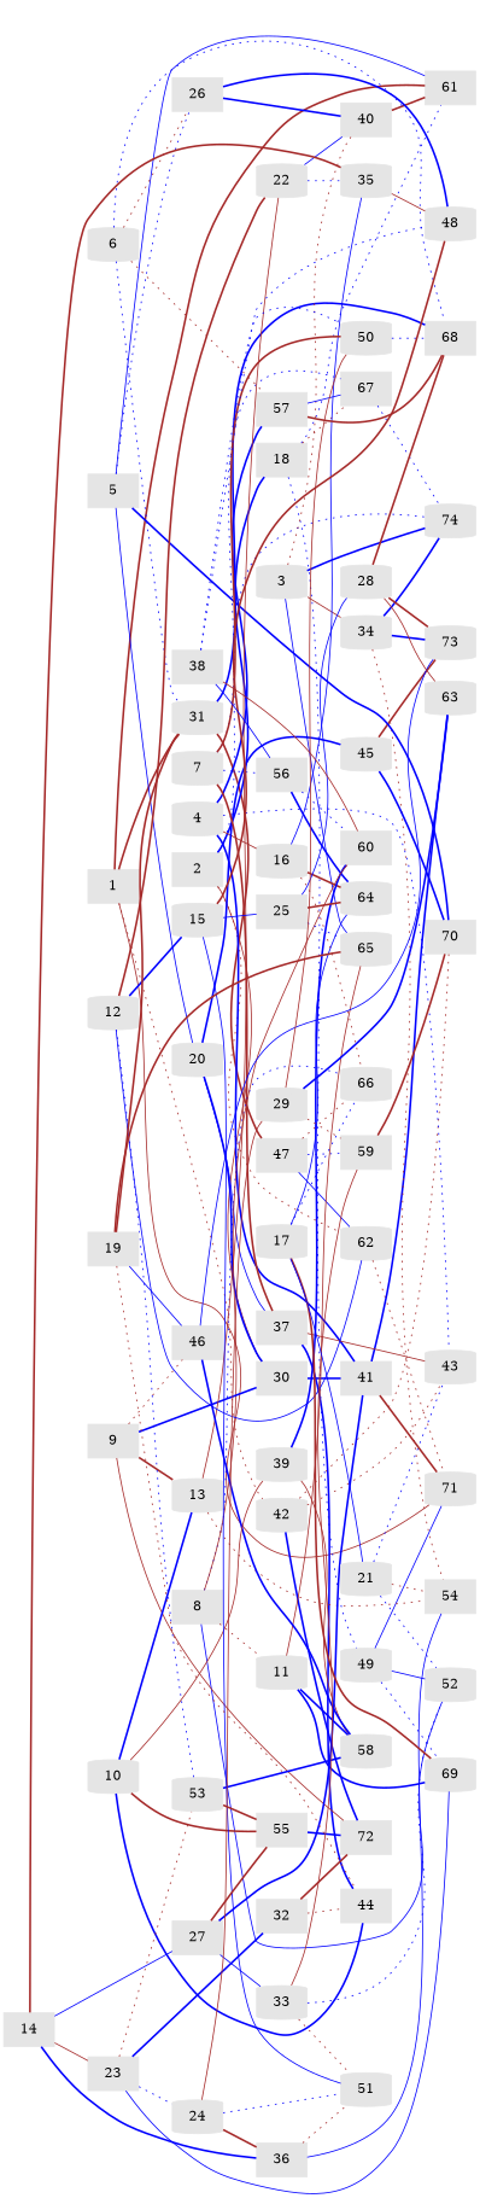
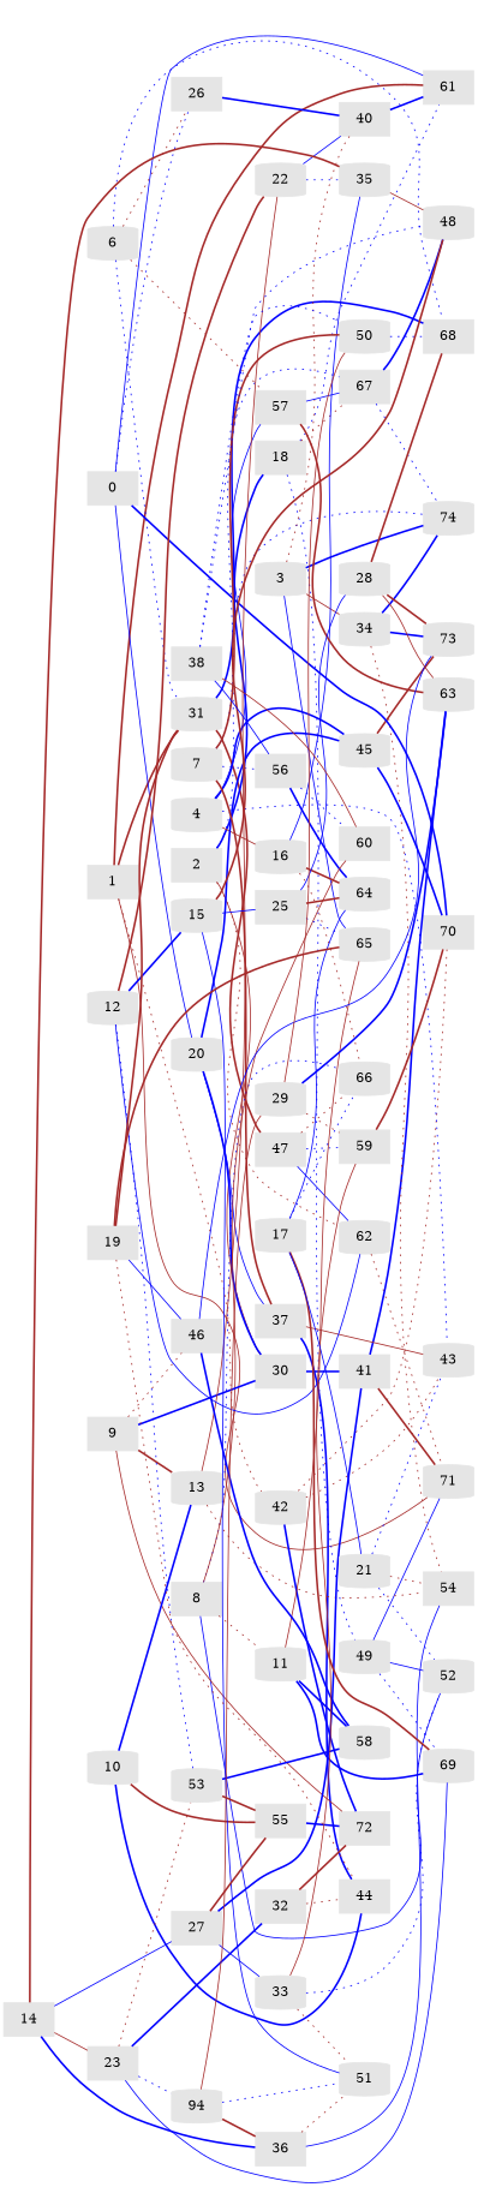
  graph {
    rankdir=LR
    node [color=gray90 shape=cylinder style=filled]
    edge [color=blue style=bold]
    1 [shape=box]
    31
    42
    61 [shape=box]
    71
    68 [shape=box]
    47 [shape=box]
    43
    70 [shape=box]
    72 [shape=box]
    2 [shape=box]
    18 [shape=box]
    30 [shape=box]
    62
    74
    67 [shape=box]
    49
    41 [shape=box]
    3
    34
    40 [shape=box]
    65
    54 [shape=box]
    73
    4
    16
    45
    57 [shape=box]
    66
    35
    64
    63
-   5 [shape=box]
+   5 [shape=box label=0]
    20
    26 [shape=box]
    37 [shape=box]
    48
    6
    60 [shape=box]
-   39
    58
    7
    50
    56 [shape=box]
    44 [shape=box]
    8 [shape=box]
    11
    52
    69
    9 [shape=box]
    13
    46 [shape=box]
    22
    10
    55 [shape=box]
    12
    15
    53
    25 [shape=box]
    51
    14 [shape=box]
    23 [shape=box]
    27 [shape=box]
    36 [shape=box]
-   24
+   24 [label=94]
    32 [shape=box]
    33
    28
    17
    21
    19 [shape=box]
    29
    59 [shape=box]
    38 [shape=box]
    1 -- 31 [color=brown]
    1 -- 42 [color=brown style=dotted]
    1 -- 61 [color=brown]
    1 -- 71 [color=brown style=solid]
    31 -- 68
    31 -- 47 [color=brown]
    42 -- 43 [color=brown style=dotted]
    42 -- 70 [color=brown style=dotted]
    42 -- 72
    47 -- 62 [style=solid]
    47 -- 66 [color=brown style=dotted]
    47 -- 59 [style=dotted]
    2 -- 18
    2 -- 30 [color=brown style=solid]
    2 -- 62 [color=brown style=dotted]
    2 -- 74 [style=dotted]
    18 -- 61 [style=dotted]
    18 -- 67 [color=brown style=dotted]
    18 -- 49 [style=dotted]
    30 -- 41
    62 -- 71 [color=brown style=dotted]
    67 -- 74 [style=dotted]
    49 -- 71 [style=solid]
    49 -- 52 [style=solid]
    49 -- 69 [style=dotted]
    41 -- 71 [color=brown]
    41 -- 63
    3 -- 74
    3 -- 34 [color=brown style=solid]
    3 -- 40 [color=brown style=dotted]
    3 -- 65 [style=solid]
    34 -- 74
    34 -- 54 [color=brown style=dotted]
    34 -- 73
-   40 -- 61 [color=brown]
+   40 -- 61
    4 -- 43 [style=dotted]
    4 -- 16 [color=brown style=solid]
-   4 -- 41
-   4 -- 57
+   4 -- 45
+   4 -- 57 [style=solid]
    16 -- 66 [color=brown style=dotted]
    16 -- 35 [style=solid]
    16 -- 64 [color=brown]
    45 -- 70
    45 -- 73 [color=brown]
    57 -- 67 [style=solid]
-   57 -- 68 [color=brown]
+   57 -- 63 [color=brown]
    35 -- 48 [color=brown style=solid]
    5 -- 61 [style=solid]
    5 -- 70
    5 -- 20 [style=solid]
    5 -- 26 [style=dotted]
    20 -- 30
    20 -- 45
    20 -- 37 [style=solid]
    26 -- 40
-   26 -- 48
+   67 -- 48
    37 -- 43 [color=brown style=solid]
    37 -- 44
    6 -- 31 [style=dotted]
    6 -- 68 [style=dotted]
    6 -- 57 [color=brown style=dotted]
    6 -- 26 [color=brown style=dotted]
-   39 -- 60
-   39 -- 58 [color=brown style=solid]
    7 -- 67 [style=dotted]
    7 -- 37 [color=brown]
    7 -- 50 [color=brown]
    7 -- 56 [style=dotted]
    50 -- 68 [style=dotted]
    56 -- 64
    56 -- 60 [style=dotted]
    8 -- 66 [style=dotted]
    8 -- 60 [color=brown style=solid]
    8 -- 11 [color=brown style=dotted]
    8 -- 52 [style=solid]
    11 -- 65 [color=brown style=solid]
    11 -- 58
    11 -- 69
    9 -- 72 [color=brown style=solid]
    9 -- 30
    9 -- 13 [color=brown]
    9 -- 46 [color=brown style=dotted]
    13 -- 54 [color=brown style=dotted]
    13 -- 22 [color=brown style=solid]
    46 -- 73 [style=solid]
    46 -- 58
    22 -- 40 [style=solid]
    22 -- 35 [style=dotted]
-   10 -- 39 [color=brown style=solid]
    10 -- 44
    10 -- 13
    10 -- 55 [color=brown]
    55 -- 72
    12 -- 62 [style=solid]
    12 -- 22 [color=brown]
    12 -- 15
    12 -- 53 [style=dotted]
    15 -- 48 [color=brown]
    15 -- 25 [style=solid]
    15 -- 51 [style=solid]
    53 -- 58
    53 -- 55 [color=brown]
    25 -- 65 [style=dotted]
    25 -- 64 [color=brown]
    25 -- 28 [style=solid]
    14 -- 35 [color=brown]
    14 -- 23 [color=brown style=solid]
    14 -- 27 [style=solid]
    14 -- 36
    23 -- 69 [style=solid]
    23 -- 53 [color=brown style=dotted]
    23 -- 24 [style=dotted]
    23 -- 32
    27 -- 41
    27 -- 55 [color=brown]
    27 -- 33 [style=solid]
    36 -- 54 [style=solid]
    36 -- 51 [color=brown style=dotted]
    24 -- 51 [style=dotted]
    24 -- 36 [color=brown]
    24 -- 29 [color=brown style=solid]
    32 -- 72 [color=brown]
    32 -- 44 [color=brown style=dotted]
    33 -- 52 [style=dotted]
    33 -- 51 [color=brown style=dotted]
    33 -- 59 [color=brown style=solid]
    28 -- 68 [color=brown]
    28 -- 73 [color=brown]
    28 -- 63 [color=brown style=solid]
    17 -- 66 [style=dotted]
    17 -- 64 [style=solid]
    17 -- 69 [color=brown]
    17 -- 21 [style=solid]
    21 -- 43 [style=dotted]
    21 -- 54 [color=brown style=dotted]
    21 -- 52 [style=dotted]
    19 -- 31 [color=brown]
    19 -- 65 [color=brown]
    19 -- 44 [color=brown style=dotted]
    19 -- 46 [style=solid]
    29 -- 63
    29 -- 50 [color=brown style=solid]
    29 -- 59 [color=brown style=dotted]
    59 -- 70 [color=brown]
    38 -- 48 [style=dotted]
    38 -- 60 [color=brown style=solid]
    38 -- 50 [style=dotted]
    38 -- 56 [style=solid]
  }
